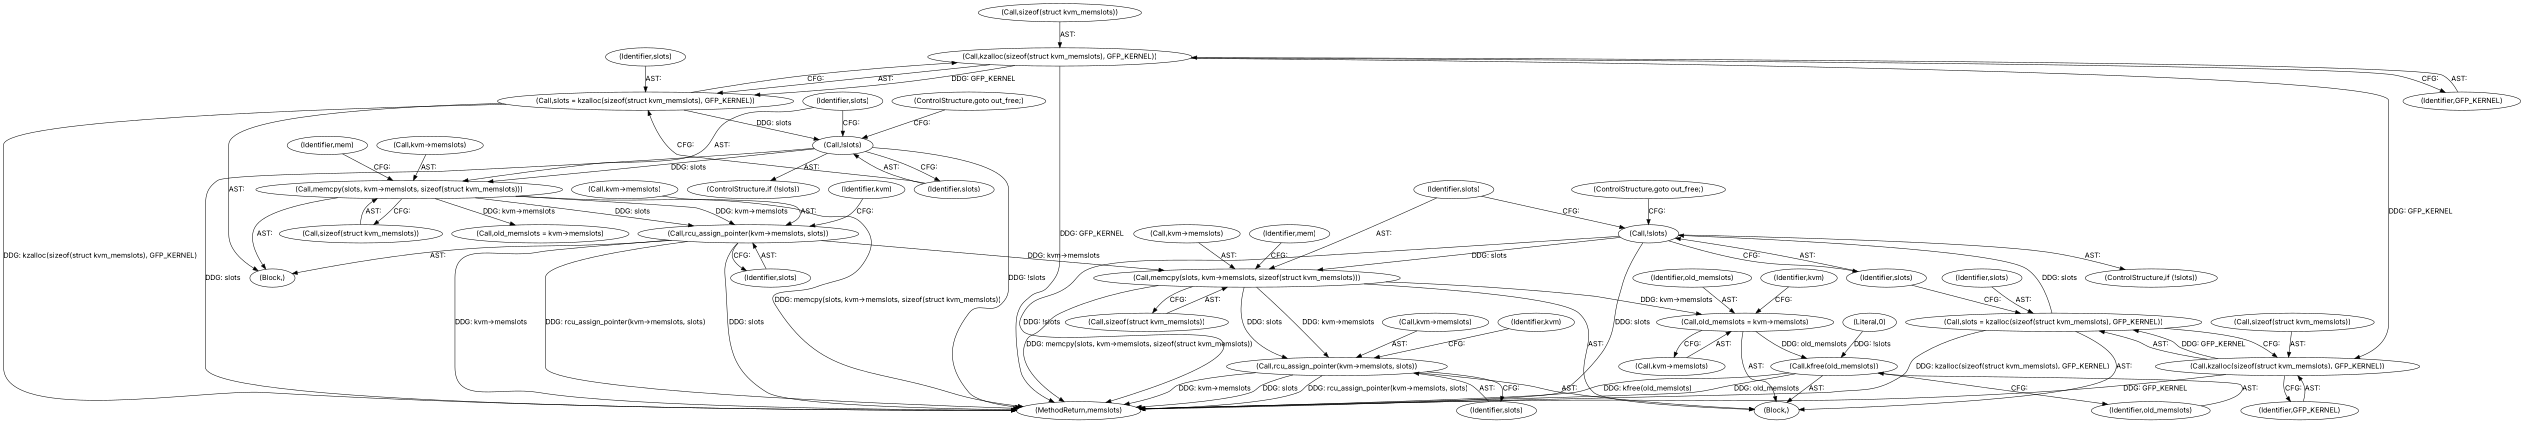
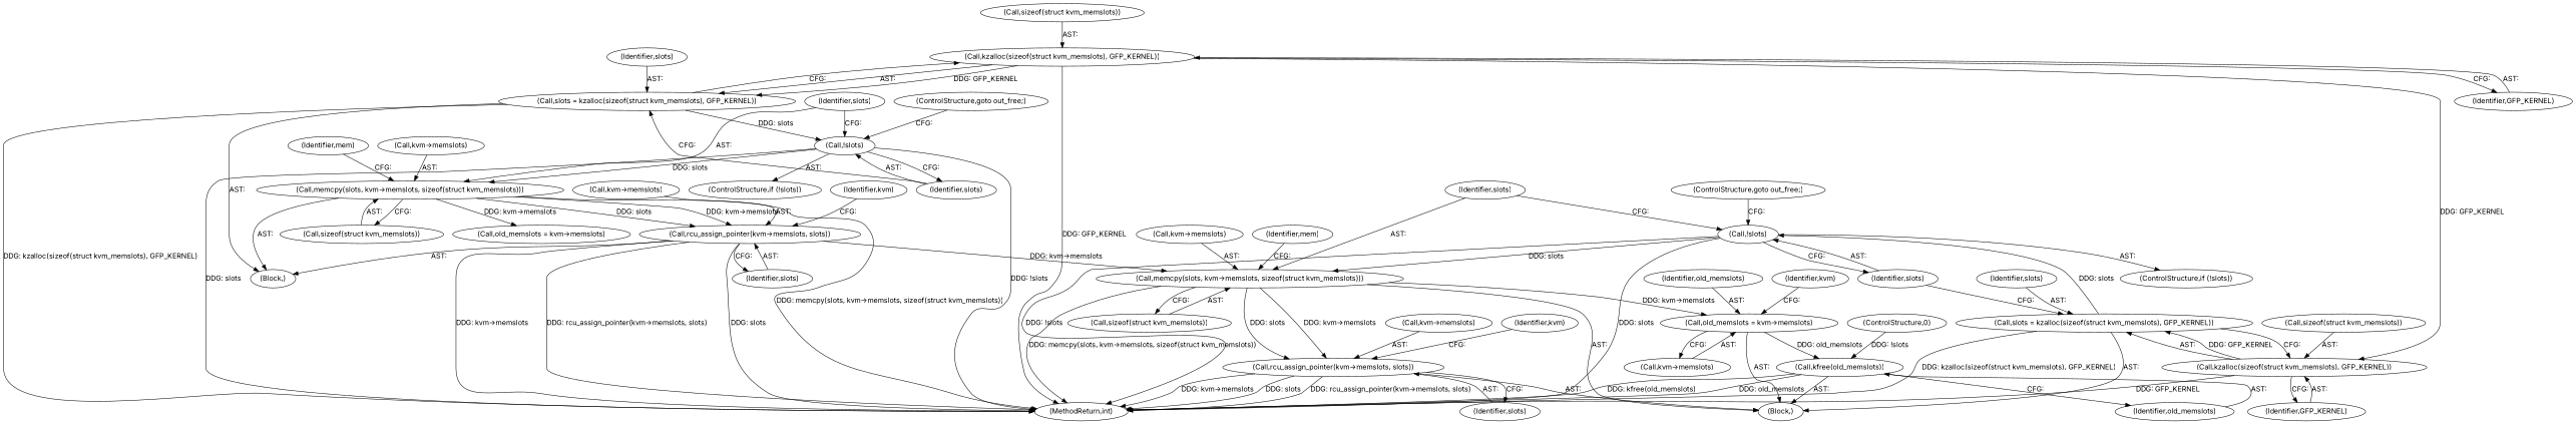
  digraph {
    fontname=Inter
    node [fontname=Inter]
    edge [fontname=Inter]
    n1 [label="(Call,memcpy(slots, kvm->memslots, sizeof(struct kvm_memslots)))"]
    n2 [label="(Call,old_memslots = kvm->memslots)"]
    n3 [label="(Call,rcu_assign_pointer(kvm->memslots, slots))"]
    n4 [label="(Block,)"]
    n5 [label="(Call,sizeof(struct kvm_memslots))"]
-   n6 [label="(MethodReturn,memslots)"]
+   n6 [label="(MethodReturn,int)"]
    n7 [label="(Call,kfree(old_memslots))"]
    n8 [label="(Call,kvm->memslots)"]
    n9 [label="(Identifier,slots)"]
    n10 [label="(Call,!slots)"]
    n11 [label="(ControlStructure,if (!slots))"]
    n12 [label="(Identifier,slots)"]
    n13 [label="(Call,slots = kzalloc(sizeof(struct kvm_memslots), GFP_KERNEL))"]
    n14 [label="(Call,kzalloc(sizeof(struct kvm_memslots), GFP_KERNEL))"]
    n15 [label="(Identifier,GFP_KERNEL)"]
    n16 [label="(Call,kzalloc(sizeof(struct kvm_memslots), GFP_KERNEL))"]
    n17 [label="(Call,slots = kzalloc(sizeof(struct kvm_memslots), GFP_KERNEL))"]
    n18 [label="(Identifier,GFP_KERNEL)"]
    n19 [label="(Block,)"]
    n20 [label="(Call,!slots)"]
    n21 [label="(Call,rcu_assign_pointer(kvm->memslots, slots))"]
    n22 [label="(Identifier,slots)"]
    n23 [label="(Call,memcpy(slots, kvm->memslots, sizeof(struct kvm_memslots)))"]
    n24 [label="(Call,sizeof(struct kvm_memslots))"]
    n25 [label="(Call,old_memslots = kvm->memslots)"]
    n26 [label="(ControlStructure,if (!slots))"]
    n27 [label="(Identifier,slots)"]
    n28 [label="(Identifier,old_memslots)"]
    n29 [label="(ControlStructure,goto out_free;)"]
    n30 [label="(Call,kvm->memslots)"]
    n31 [label="(ControlStructure,goto out_free;)"]
    n32 [label="(Identifier,kvm)"]
    n33 [label="(Identifier,kvm)"]
    n34 [label="(Identifier,old_memslots)"]
    n35 [label="(Identifier,mem)"]
    n36 [label="(Identifier,slots)"]
    n37 [label="(Identifier,slots)"]
    n38 [label="(Call,kvm->memslots)"]
    n39 [label="(Identifier,kvm)"]
    n40 [label="(Identifier,slots)"]
    n41 [label="(Identifier,mem)"]
    n42 [label="(Identifier,slots)"]
    n43 [label="(Call,kvm->memslots)"]
-   n44 [label="(Literal,0)"]
+   n44 [label="(ControlStructure,0)"]
    n45 [label="(Call,kvm->memslots)"]
    n46 [label="(Call,sizeof(struct kvm_memslots))"]
    n47 [label="(Call,sizeof(struct kvm_memslots))"]
    n1 -> n2 [label="DDG: kvm->memslots"]
    n1 -> n3 [label="DDG: kvm->memslots"]
    n1 -> n3 [label="DDG: slots"]
    n1 -> n4 [label="AST: "]
    n1 -> n5 [label="CFG: "]
    n1 -> n6 [label="DDG: memcpy(slots, kvm->memslots, sizeof(struct kvm_memslots))"]
    n2 -> n4 [label="AST: "]
    n2 -> n7 [label="DDG: old_memslots"]
    n2 -> n8 [label="CFG: "]
    n3 -> n4 [label="AST: "]
    n3 -> n6 [label="DDG: kvm->memslots"]
    n3 -> n6 [label="DDG: slots"]
    n3 -> n6 [label="DDG: rcu_assign_pointer(kvm->memslots, slots)"]
    n3 -> n9 [label="CFG: "]
    n5 -> n1 [label="AST: "]
    n7 -> n4 [label="AST: "]
    n7 -> n6 [label="DDG: kfree(old_memslots)"]
    n7 -> n6 [label="DDG: old_memslots"]
    n7 -> n28 [label="CFG: "]
    n8 -> n2 [label="AST: "]
    n9 -> n3 [label="AST: "]
    n10 -> n1 [label="DDG: slots"]
    n10 -> n6 [label="DDG: !slots"]
    n10 -> n6 [label="DDG: slots"]
    n10 -> n11 [label="AST: "]
    n10 -> n12 [label="CFG: "]
    n12 -> n10 [label="AST: "]
    n12 -> n13 [label="CFG: "]
    n13 -> n4 [label="AST: "]
    n13 -> n6 [label="DDG: kzalloc(sizeof(struct kvm_memslots), GFP_KERNEL)"]
    n13 -> n10 [label="DDG: slots"]
    n13 -> n14 [label="CFG: "]
    n14 -> n6 [label="DDG: GFP_KERNEL"]
    n14 -> n13 [label="AST: "]
    n14 -> n13 [label="DDG: GFP_KERNEL"]
    n14 -> n15 [label="CFG: "]
    n15 -> n14 [label="AST: "]
    n16 -> n6 [label="DDG: GFP_KERNEL"]
    n16 -> n14 [label="DDG: GFP_KERNEL"]
    n16 -> n17 [label="AST: "]
    n16 -> n17 [label="DDG: GFP_KERNEL"]
    n16 -> n18 [label="CFG: "]
    n17 -> n6 [label="DDG: kzalloc(sizeof(struct kvm_memslots), GFP_KERNEL)"]
    n17 -> n16 [label="CFG: "]
    n17 -> n19 [label="AST: "]
    n17 -> n20 [label="DDG: slots"]
    n18 -> n16 [label="AST: "]
    n20 -> n6 [label="DDG: !slots"]
    n20 -> n6 [label="DDG: slots"]
    n20 -> n23 [label="DDG: slots"]
    n20 -> n26 [label="AST: "]
    n20 -> n27 [label="CFG: "]
    n21 -> n1 [label="DDG: kvm->memslots"]
    n21 -> n6 [label="DDG: kvm->memslots"]
    n21 -> n6 [label="DDG: rcu_assign_pointer(kvm->memslots, slots)"]
    n21 -> n6 [label="DDG: slots"]
    n21 -> n19 [label="AST: "]
    n21 -> n22 [label="CFG: "]
    n22 -> n21 [label="AST: "]
    n23 -> n6 [label="DDG: memcpy(slots, kvm->memslots, sizeof(struct kvm_memslots))"]
    n23 -> n19 [label="AST: "]
    n23 -> n21 [label="DDG: kvm->memslots"]
    n23 -> n21 [label="DDG: slots"]
    n23 -> n24 [label="CFG: "]
    n23 -> n25 [label="DDG: kvm->memslots"]
    n24 -> n23 [label="AST: "]
    n27 -> n17 [label="CFG: "]
    n27 -> n20 [label="AST: "]
    n28 -> n7 [label="AST: "]
    n29 -> n20 [label="CFG: "]
    n30 -> n1 [label="AST: "]
    n31 -> n10 [label="CFG: "]
    n32 -> n21 [label="CFG: "]
    n33 -> n2 [label="CFG: "]
    n34 -> n2 [label="AST: "]
    n35 -> n23 [label="CFG: "]
    n36 -> n1 [label="AST: "]
    n36 -> n10 [label="CFG: "]
    n37 -> n17 [label="AST: "]
    n38 -> n3 [label="AST: "]
    n39 -> n3 [label="CFG: "]
    n40 -> n20 [label="CFG: "]
    n40 -> n23 [label="AST: "]
    n41 -> n1 [label="CFG: "]
    n42 -> n13 [label="AST: "]
    n43 -> n21 [label="AST: "]
    n44 -> n7 [label="DDG: !slots"]
    n45 -> n23 [label="AST: "]
    n46 -> n16 [label="AST: "]
    n47 -> n14 [label="AST: "]
  }
